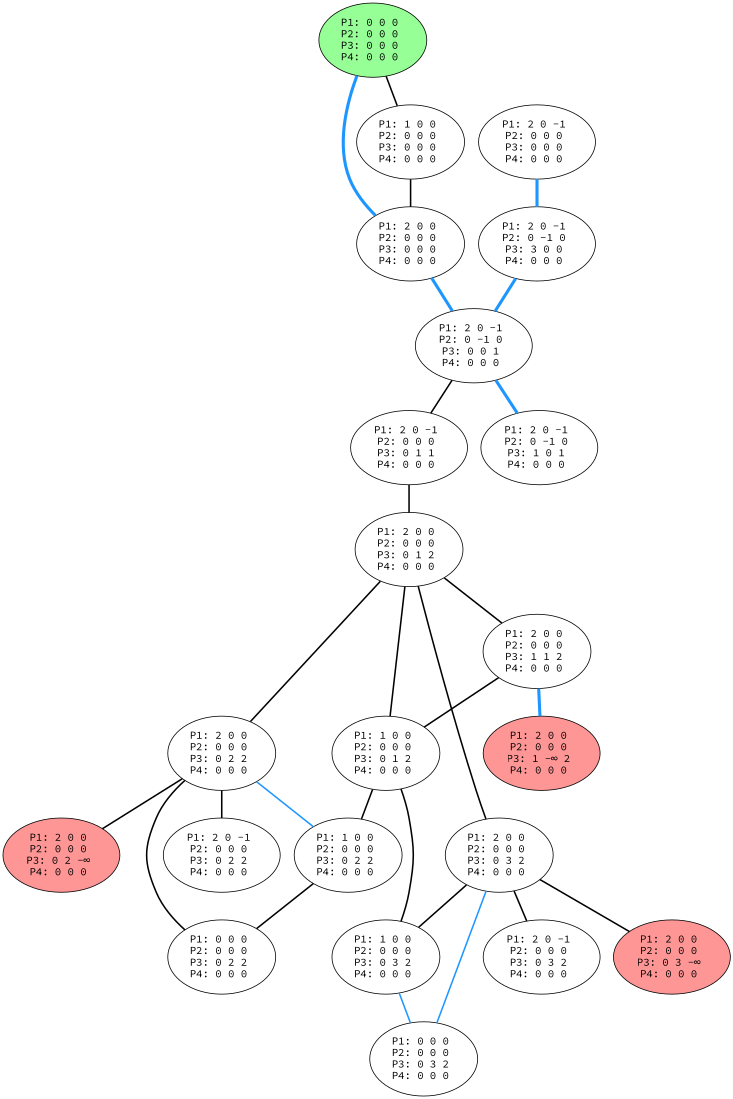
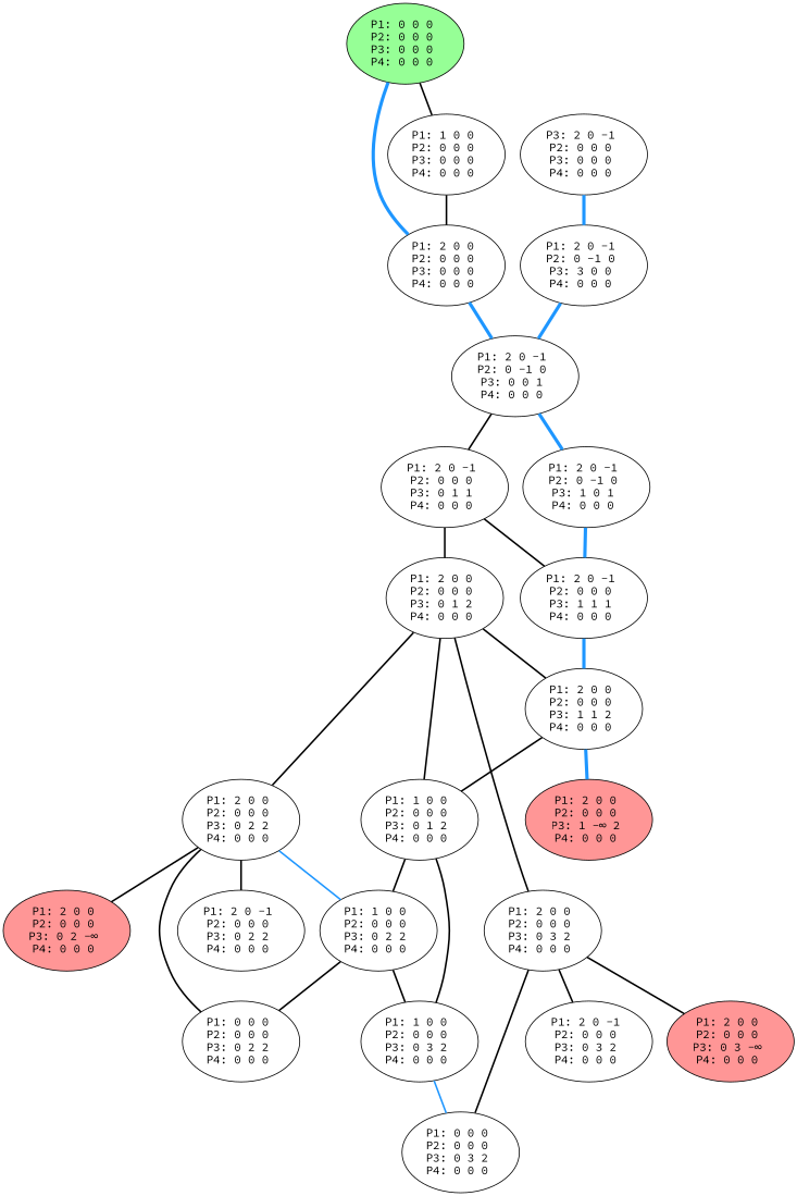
  graph {
    color=black
    fontname="Source Code Pro"
    node [fontname="Source Code Pro"]
    edge [color=black fontname="Source Code Pro" style=bold]
    n1 [fillcolor="#96FF96" label="P1: 0 0 0 \nP2: 0 0 0 \nP3: 0 0 0 \nP4: 0 0 0 \n" style=filled]
    n2 [label="P1: 1 0 0 \nP2: 0 0 0 \nP3: 0 0 0 \nP4: 0 0 0 \n"]
    n3 [label="P1: 2 0 0 \nP2: 0 0 0 \nP3: 0 0 0 \nP4: 0 0 0 \n"]
    n4 [label="P1: 2 0 -1 \nP2: 0 -1 0 \nP3: 0 0 1 \nP4: 0 0 0 \n"]
-   n5 [label="P1: 2 0 -1 \nP2: 0 0 0 \nP3: 0 0 0 \nP4: 0 0 0 \n"]
+   n5 [label="P3: 2 0 -1 \nP2: 0 0 0 \nP3: 0 0 0 \nP4: 0 0 0 \n"]
    n6 [label="P1: 2 0 -1 \nP2: 0 -1 0 \nP3: 3 0 0 \nP4: 0 0 0 \n"]
    n7 [label="P1: 2 0 -1 \nP2: 0 -1 0 \nP3: 1 0 1 \nP4: 0 0 0 \n"]
    n8 [label="P1: 2 0 -1 \nP2: 0 0 0 \nP3: 0 1 1 \nP4: 0 0 0 \n"]
+   n9 [label="P1: 2 0 -1 \nP2: 0 0 0 \nP3: 1 1 1 \nP4: 0 0 0 \n"]
    n10 [label="P1: 2 0 0 \nP2: 0 0 0 \nP3: 0 1 2 \nP4: 0 0 0 \n"]
    n11 [label="P1: 2 0 0 \nP2: 0 0 0 \nP3: 1 1 2 \nP4: 0 0 0 \n"]
    n12 [label="P1: 1 0 0 \nP2: 0 0 0 \nP3: 0 1 2 \nP4: 0 0 0 \n"]
    n13 [label="P1: 2 0 0 \nP2: 0 0 0 \nP3: 0 2 2 \nP4: 0 0 0 \n"]
    n14 [label="P1: 2 0 0 \nP2: 0 0 0 \nP3: 0 3 2 \nP4: 0 0 0 \n"]
    n15 [fillcolor="#FF9696" label="P1: 2 0 0 \nP2: 0 0 0 \nP3: 1 -∞ 2 \nP4: 0 0 0 \n" style=filled]
    n16 [label="P1: 1 0 0 \nP2: 0 0 0 \nP3: 0 2 2 \nP4: 0 0 0 \n"]
    n17 [label="P1: 1 0 0 \nP2: 0 0 0 \nP3: 0 3 2 \nP4: 0 0 0 \n"]
    n18 [fillcolor="#FF9696" label="P1: 2 0 0 \nP2: 0 0 0 \nP3: 0 2 -∞ \nP4: 0 0 0 \n" style=filled]
    n19 [label="P1: 0 0 0 \nP2: 0 0 0 \nP3: 0 2 2 \nP4: 0 0 0 \n"]
    n20 [label="P1: 2 0 -1 \nP2: 0 0 0 \nP3: 0 2 2 \nP4: 0 0 0 \n"]
    n21 [fillcolor="#FF9696" label="P1: 2 0 0 \nP2: 0 0 0 \nP3: 0 3 -∞ \nP4: 0 0 0 \n" style=filled]
    n22 [label="P1: 0 0 0 \nP2: 0 0 0 \nP3: 0 3 2 \nP4: 0 0 0 \n"]
    n23 [label="P1: 2 0 -1 \nP2: 0 0 0 \nP3: 0 3 2 \nP4: 0 0 0 \n"]
    n1 -- n2
    n1 -- n3 [color="#1E96FF" penwidth=4.0]
    n2 -- n3
    n3 -- n4 [color="#1E96FF" penwidth=4.0]
    n4 -- n7 [color="#1E96FF" penwidth=4.0]
    n4 -- n8
    n5 -- n6 [color="#1E96FF" penwidth=4.0]
    n6 -- n4 [color="#1E96FF" penwidth=4.0]
+   n7 -- n9 [color="#1E96FF" penwidth=4.0]
+   n8 -- n9
    n8 -- n10
+   n9 -- n11 [color="#1E96FF" penwidth=4.0]
    n10 -- n11
    n10 -- n12
    n10 -- n13
    n10 -- n14
    n11 -- n12
    n11 -- n15 [color="#1E96FF" penwidth=4.0]
    n12 -- n16
    n12 -- n17
    n13 -- n16 [color="#1E96FF"]
    n13 -- n18
    n13 -- n19
    n13 -- n20
-   n14 -- n17
+   n16 -- n17
    n14 -- n21
-   n14 -- n22 [color="#1E96FF"]
+   n14 -- n22
    n14 -- n23
    n16 -- n19
    n17 -- n22 [color="#1E96FF"]
  }
